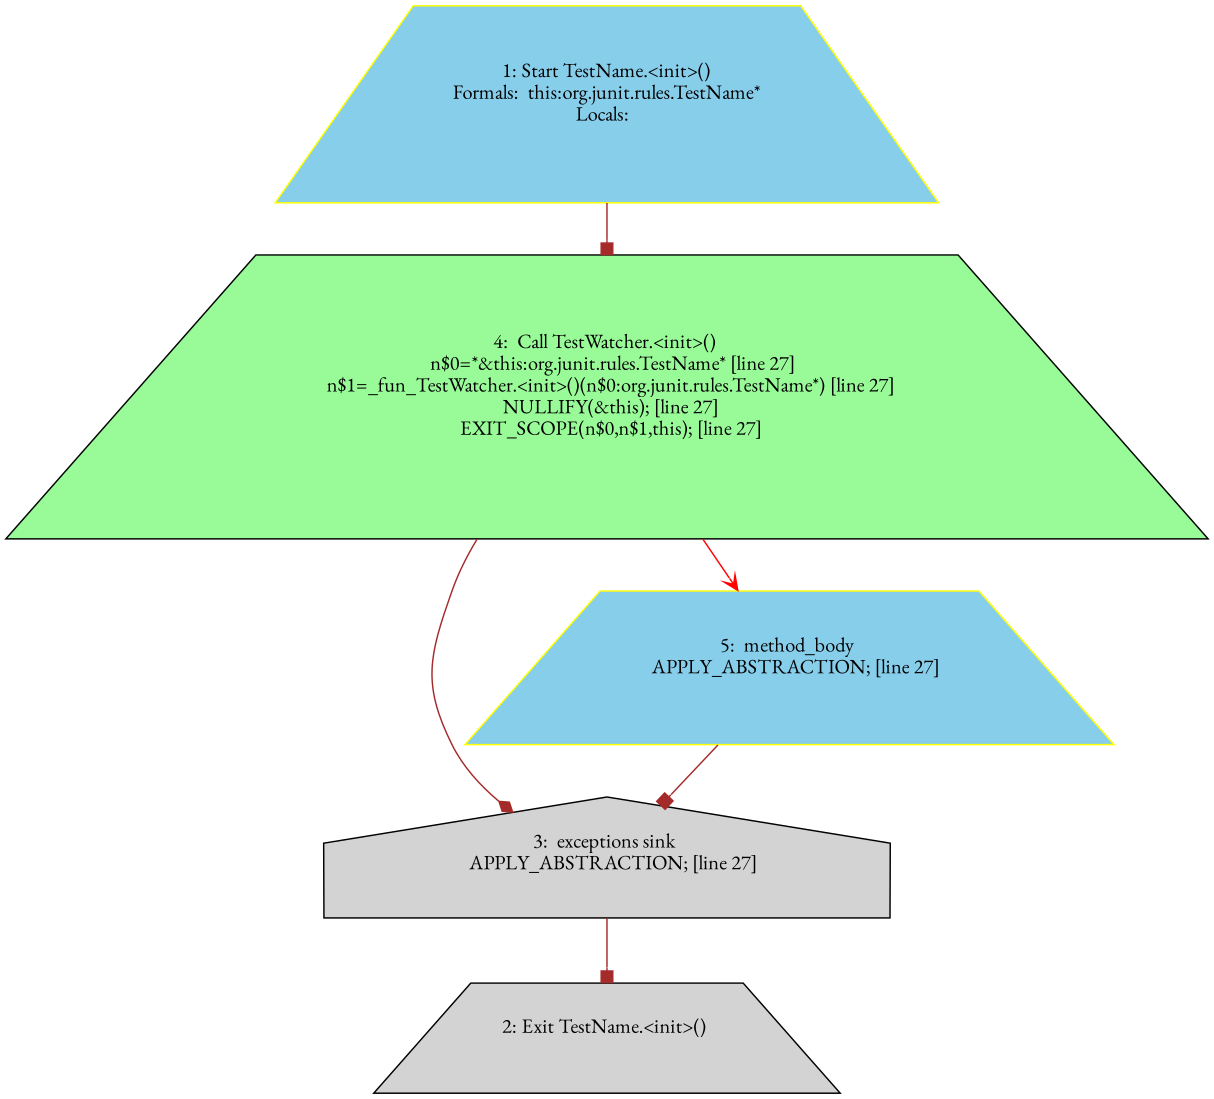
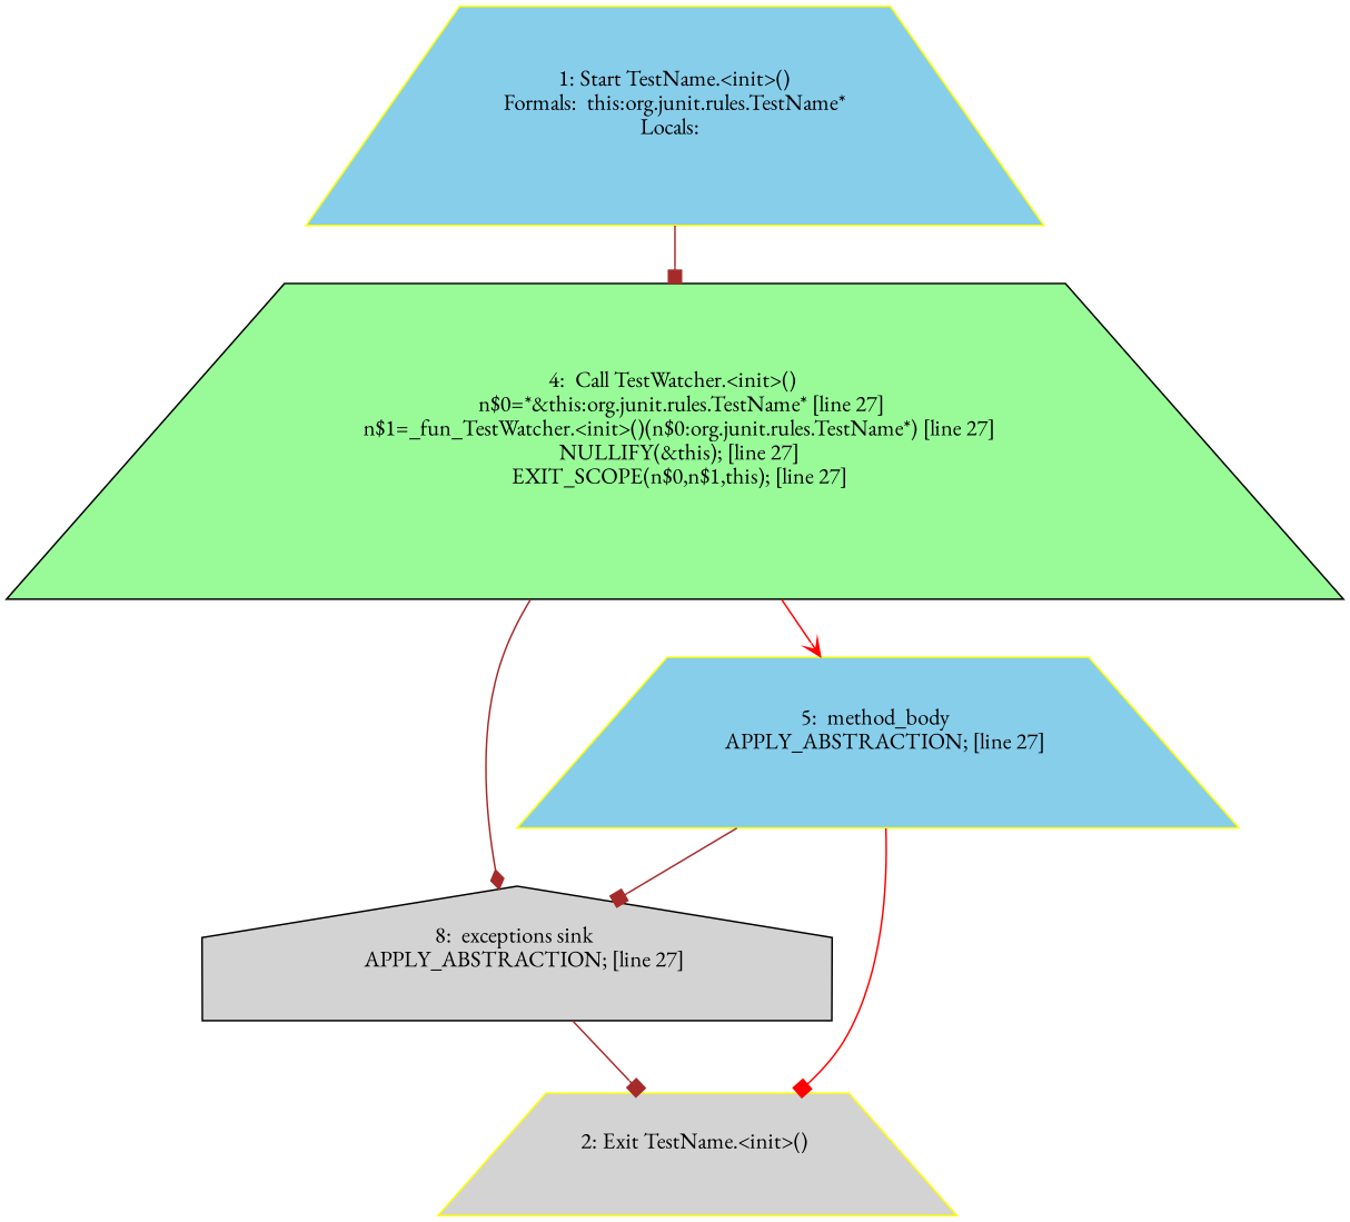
  digraph {
    fontname="EB Garamond"
    node [color=yellow fillcolor=skyblue fontname="EB Garamond" shape=trapezium style=filled]
    edge [arrowhead=box color=brown fontname="EB Garamond"]
    n1 [label="1: Start TestName.<init>()\nFormals:  this:org.junit.rules.TestName*\nLocals:  \n  "]
    n2 [fillcolor=palegreen label="4:  Call TestWatcher.<init>() \n   n$0=*&this:org.junit.rules.TestName* [line 27]\n  n$1=_fun_TestWatcher.<init>()(n$0:org.junit.rules.TestName*) [line 27]\n  NULLIFY(&this); [line 27]\n  EXIT_SCOPE(n$0,n$1,this); [line 27]\n " color=""]
-   n3 [fillcolor=lightgrey label="3:  exceptions sink \n   APPLY_ABSTRACTION; [line 27]\n " shape=house color=""]
+   n3 [fillcolor=lightgrey label="8:  exceptions sink \n   APPLY_ABSTRACTION; [line 27]\n " shape=house color=""]
    n4 [label="5:  method_body \n   APPLY_ABSTRACTION; [line 27]\n "]
-   n5 [color=black fillcolor=lightgrey label="2: Exit TestName.<init>() \n  "]
+   n5 [fillcolor=lightgrey label="2: Exit TestName.<init>() \n  "]
    n1 -> n2
    n2 -> n3 [arrowhead=diamond]
    n2 -> n4 [arrowhead=vee color=red]
    n3 -> n5
    n4 -> n3
+   n4 -> n5 [color=red]
  }
